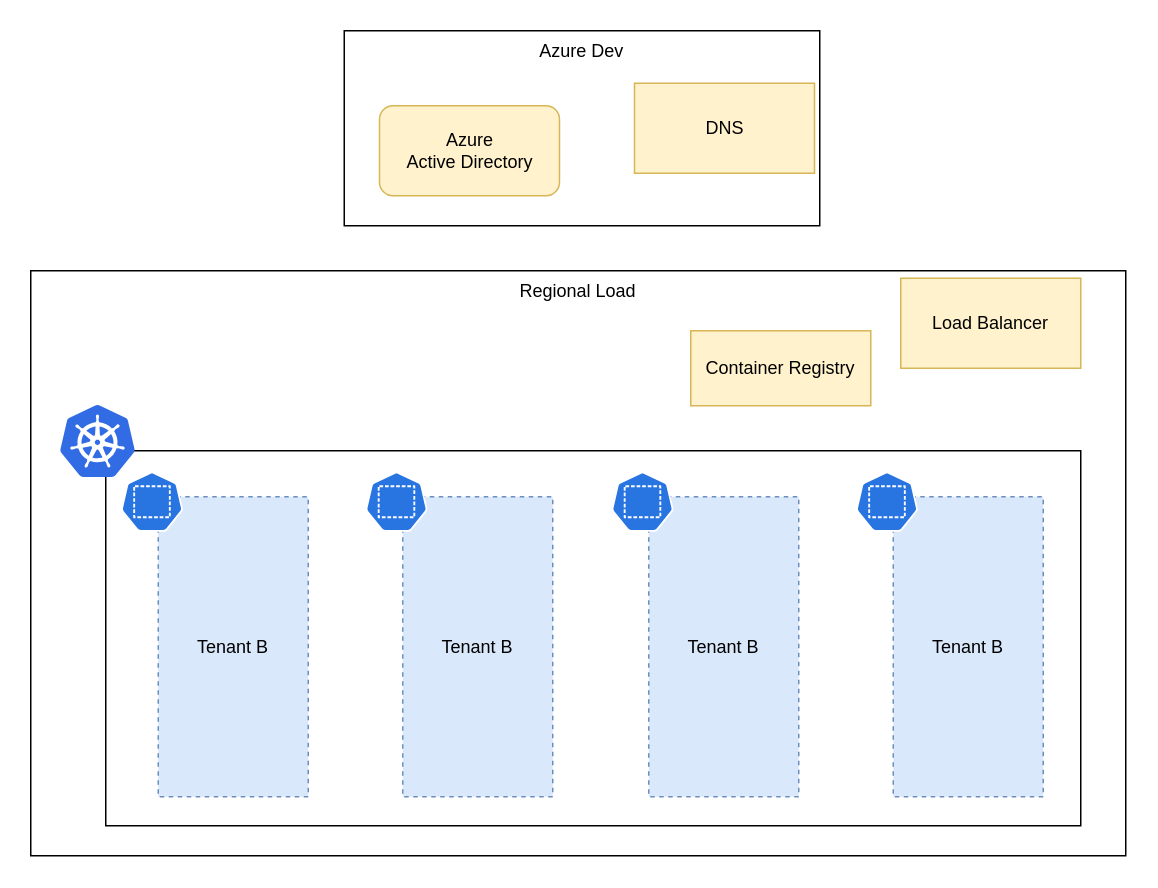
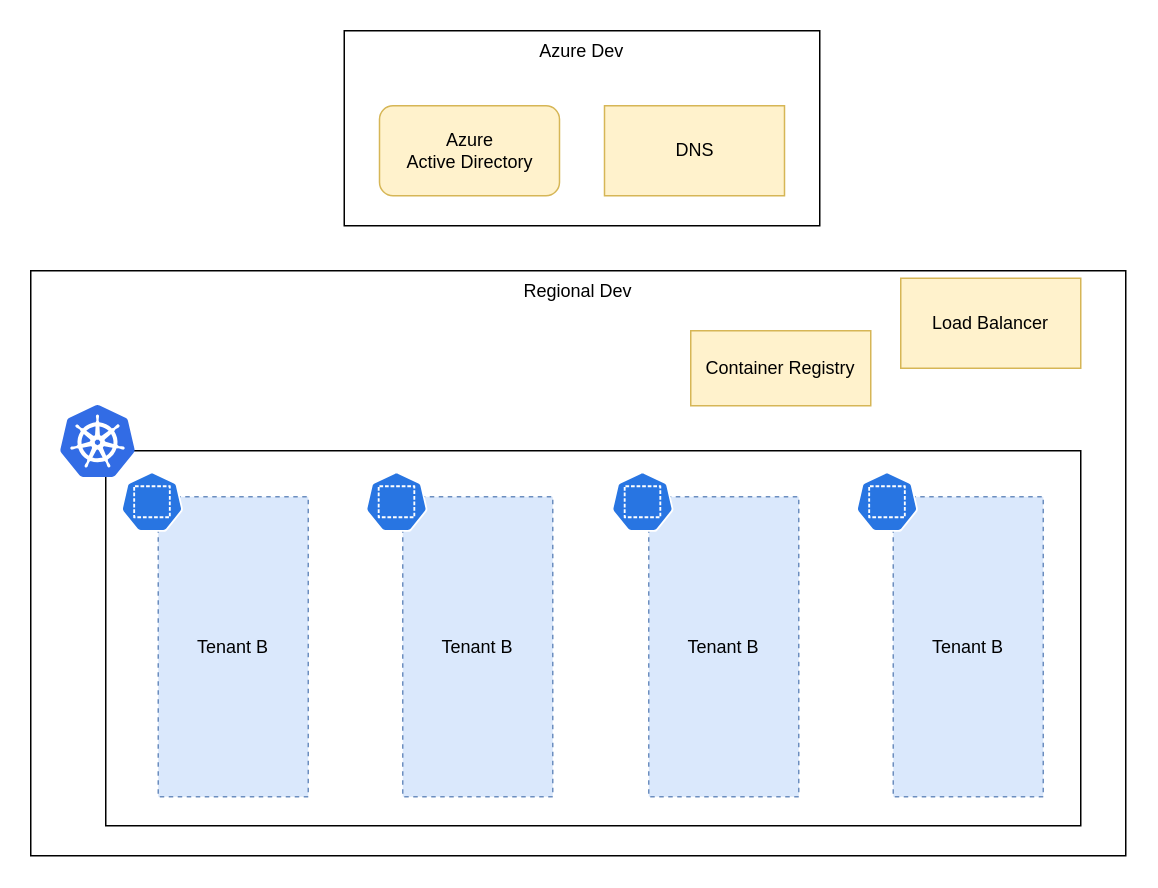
  <mxCell id="0" />
  <mxCell id="1" parent="0" />
- <mxCell id="2" value="Regional Load" style="rounded=0;whiteSpace=wrap;html=1;verticalAlign=top;" parent="1" vertex="1"><mxGeometry x="20" y="180" width="730" height="390" as="geometry" /></mxCell>
+ <mxCell id="2" value="Regional Dev" style="rounded=0;whiteSpace=wrap;html=1;verticalAlign=top;" parent="1" vertex="1"><mxGeometry x="20" y="180" width="730" height="390" as="geometry" /></mxCell>
  <mxCell id="3" value="" style="rounded=0;whiteSpace=wrap;html=1;" parent="1" vertex="1"><mxGeometry x="70" y="300" width="650" height="250" as="geometry" /></mxCell>
  <mxCell id="4" value="" style="sketch=0;aspect=fixed;html=1;points=[];align=center;image;fontSize=12;image=img/lib/mscae/Kubernetes.svg;" parent="1" vertex="1"><mxGeometry x="40" y="270" width="50" height="48" as="geometry" /></mxCell>
  <mxCell id="5" value="" style="group;aspect=fixed;" parent="1" vertex="1" connectable="0"><mxGeometry x="243" y="314" width="125" height="216.66" as="geometry" /></mxCell>
  <mxCell id="6" value="Tenant B" style="rounded=0;whiteSpace=wrap;html=1;fillColor=#dae8fc;strokeColor=#6c8ebf;dashed=1;" parent="5" vertex="1"><mxGeometry x="25" y="16.666" width="100" height="199.994" as="geometry" /></mxCell>
  <mxCell id="7" value="" style="sketch=0;html=1;dashed=0;whitespace=wrap;fillColor=#2875E2;strokeColor=#ffffff;points=[[0.005,0.63,0],[0.1,0.2,0],[0.9,0.2,0],[0.5,0,0],[0.995,0.63,0],[0.72,0.99,0],[0.5,1,0],[0.28,0.99,0]];shape=mxgraph.kubernetes.icon;prIcon=ns" parent="5" vertex="1"><mxGeometry width="41.667" height="39.999" as="geometry" /></mxCell>
  <mxCell id="8" value="Container Registry" style="rounded=0;whiteSpace=wrap;html=1;fillColor=#fff2cc;strokeColor=#d6b656;" parent="1" vertex="1"><mxGeometry x="460" y="220" width="120" height="50" as="geometry" /></mxCell>
  <mxCell id="9" value="Load Balancer" style="rounded=0;whiteSpace=wrap;html=1;fillColor=#fff2cc;strokeColor=#d6b656;" parent="1" vertex="1"><mxGeometry x="600" y="185" width="120" height="60" as="geometry" /></mxCell>
  <mxCell id="10" value="" style="group;aspect=fixed;" vertex="1" connectable="0" parent="1"><mxGeometry x="80" y="314" width="125" height="216.66" as="geometry" /></mxCell>
  <mxCell id="11" value="Tenant B" style="rounded=0;whiteSpace=wrap;html=1;fillColor=#dae8fc;strokeColor=#6c8ebf;dashed=1;" vertex="1" parent="10"><mxGeometry x="25" y="16.666" width="100" height="199.994" as="geometry" /></mxCell>
  <mxCell id="12" value="" style="sketch=0;html=1;dashed=0;whitespace=wrap;fillColor=#2875E2;strokeColor=#ffffff;points=[[0.005,0.63,0],[0.1,0.2,0],[0.9,0.2,0],[0.5,0,0],[0.995,0.63,0],[0.72,0.99,0],[0.5,1,0],[0.28,0.99,0]];shape=mxgraph.kubernetes.icon;prIcon=ns" vertex="1" parent="10"><mxGeometry width="41.667" height="39.999" as="geometry" /></mxCell>
  <mxCell id="13" value="" style="group;aspect=fixed;" vertex="1" connectable="0" parent="1"><mxGeometry x="407" y="314" width="125" height="216.66" as="geometry" /></mxCell>
  <mxCell id="14" value="Tenant B" style="rounded=0;whiteSpace=wrap;html=1;fillColor=#dae8fc;strokeColor=#6c8ebf;dashed=1;" vertex="1" parent="13"><mxGeometry x="25" y="16.666" width="100" height="199.994" as="geometry" /></mxCell>
  <mxCell id="15" value="" style="sketch=0;html=1;dashed=0;whitespace=wrap;fillColor=#2875E2;strokeColor=#ffffff;points=[[0.005,0.63,0],[0.1,0.2,0],[0.9,0.2,0],[0.5,0,0],[0.995,0.63,0],[0.72,0.99,0],[0.5,1,0],[0.28,0.99,0]];shape=mxgraph.kubernetes.icon;prIcon=ns" vertex="1" parent="13"><mxGeometry width="41.667" height="39.999" as="geometry" /></mxCell>
  <mxCell id="16" value="" style="group;aspect=fixed;" vertex="1" connectable="0" parent="1"><mxGeometry x="570" y="314" width="125" height="216.66" as="geometry" /></mxCell>
  <mxCell id="17" value="Tenant B" style="rounded=0;whiteSpace=wrap;html=1;fillColor=#dae8fc;strokeColor=#6c8ebf;dashed=1;" vertex="1" parent="16"><mxGeometry x="25" y="16.666" width="100" height="199.994" as="geometry" /></mxCell>
  <mxCell id="18" value="" style="sketch=0;html=1;dashed=0;whitespace=wrap;fillColor=#2875E2;strokeColor=#ffffff;points=[[0.005,0.63,0],[0.1,0.2,0],[0.9,0.2,0],[0.5,0,0],[0.995,0.63,0],[0.72,0.99,0],[0.5,1,0],[0.28,0.99,0]];shape=mxgraph.kubernetes.icon;prIcon=ns" vertex="1" parent="16"><mxGeometry width="41.667" height="39.999" as="geometry" /></mxCell>
  <mxCell id="19" value="Azure Dev" style="rounded=0;whiteSpace=wrap;html=1;verticalAlign=top;" parent="1" vertex="1"><mxGeometry x="229" y="20" width="317" height="130" as="geometry" /></mxCell>
- <mxCell id="20" value="DNS" style="rounded=0;whiteSpace=wrap;html=1;fillColor=#fff2cc;strokeColor=#d6b656;" parent="1" vertex="1"><mxGeometry x="422.5" y="55" width="120" height="60" as="geometry" /></mxCell>
+ <mxCell id="20" value="DNS" style="rounded=0;whiteSpace=wrap;html=1;fillColor=#fff2cc;strokeColor=#d6b656;" parent="1" vertex="1"><mxGeometry x="402.5" y="70" width="120" height="60" as="geometry" /></mxCell>
  <mxCell id="21" value="Azure&lt;br&gt;Active Directory" style="whiteSpace=wrap;html=1;fillColor=#fff2cc;strokeColor=#d6b656;rounded=1;" vertex="1" parent="1"><mxGeometry x="252.5" y="70" width="120" height="60" as="geometry" /></mxCell>
